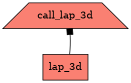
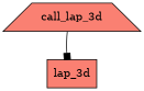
  digraph {
    node [style=filled fillcolor=salmon color=black]
    call_lap_3d [shape=trapezium]
    lap_3d [shape=box]
-   lap_3d -> call_lap_3d [style=solid arrowhead=box]
+   call_lap_3d -> lap_3d [style=solid arrowhead=box]
  }
